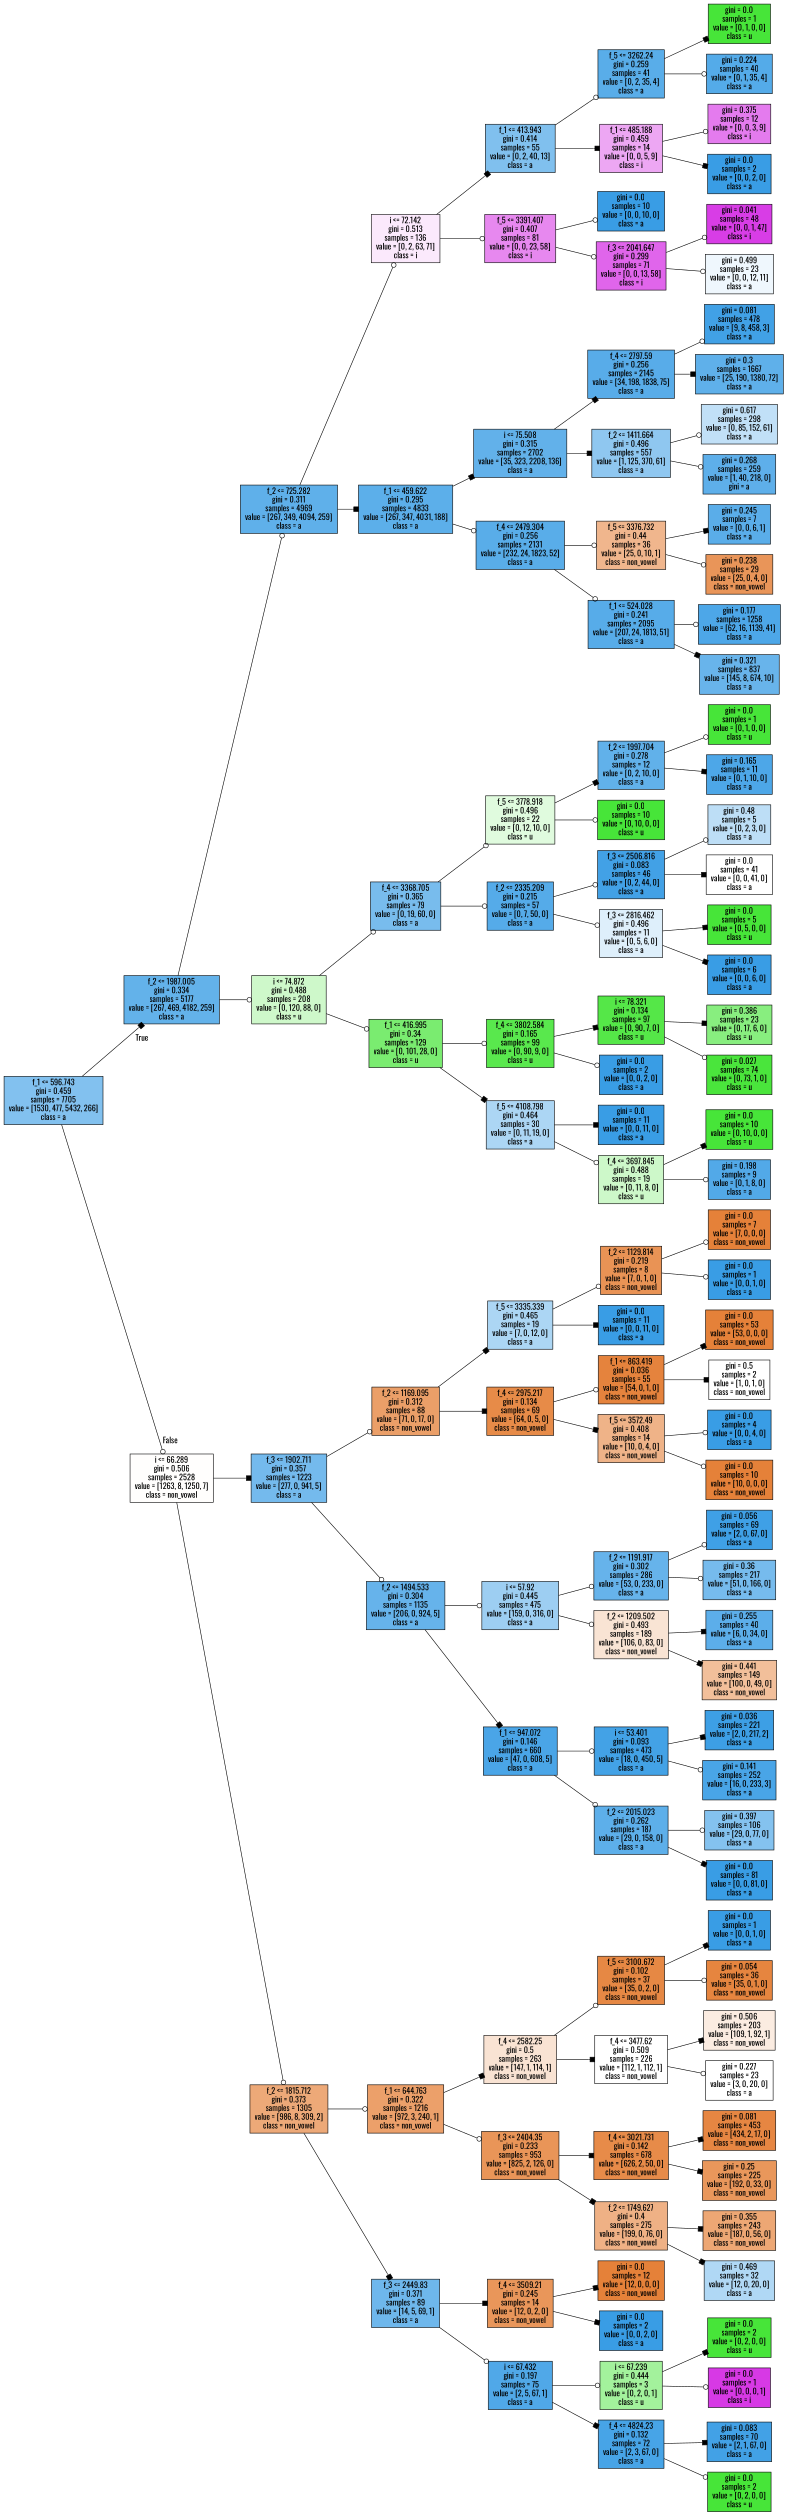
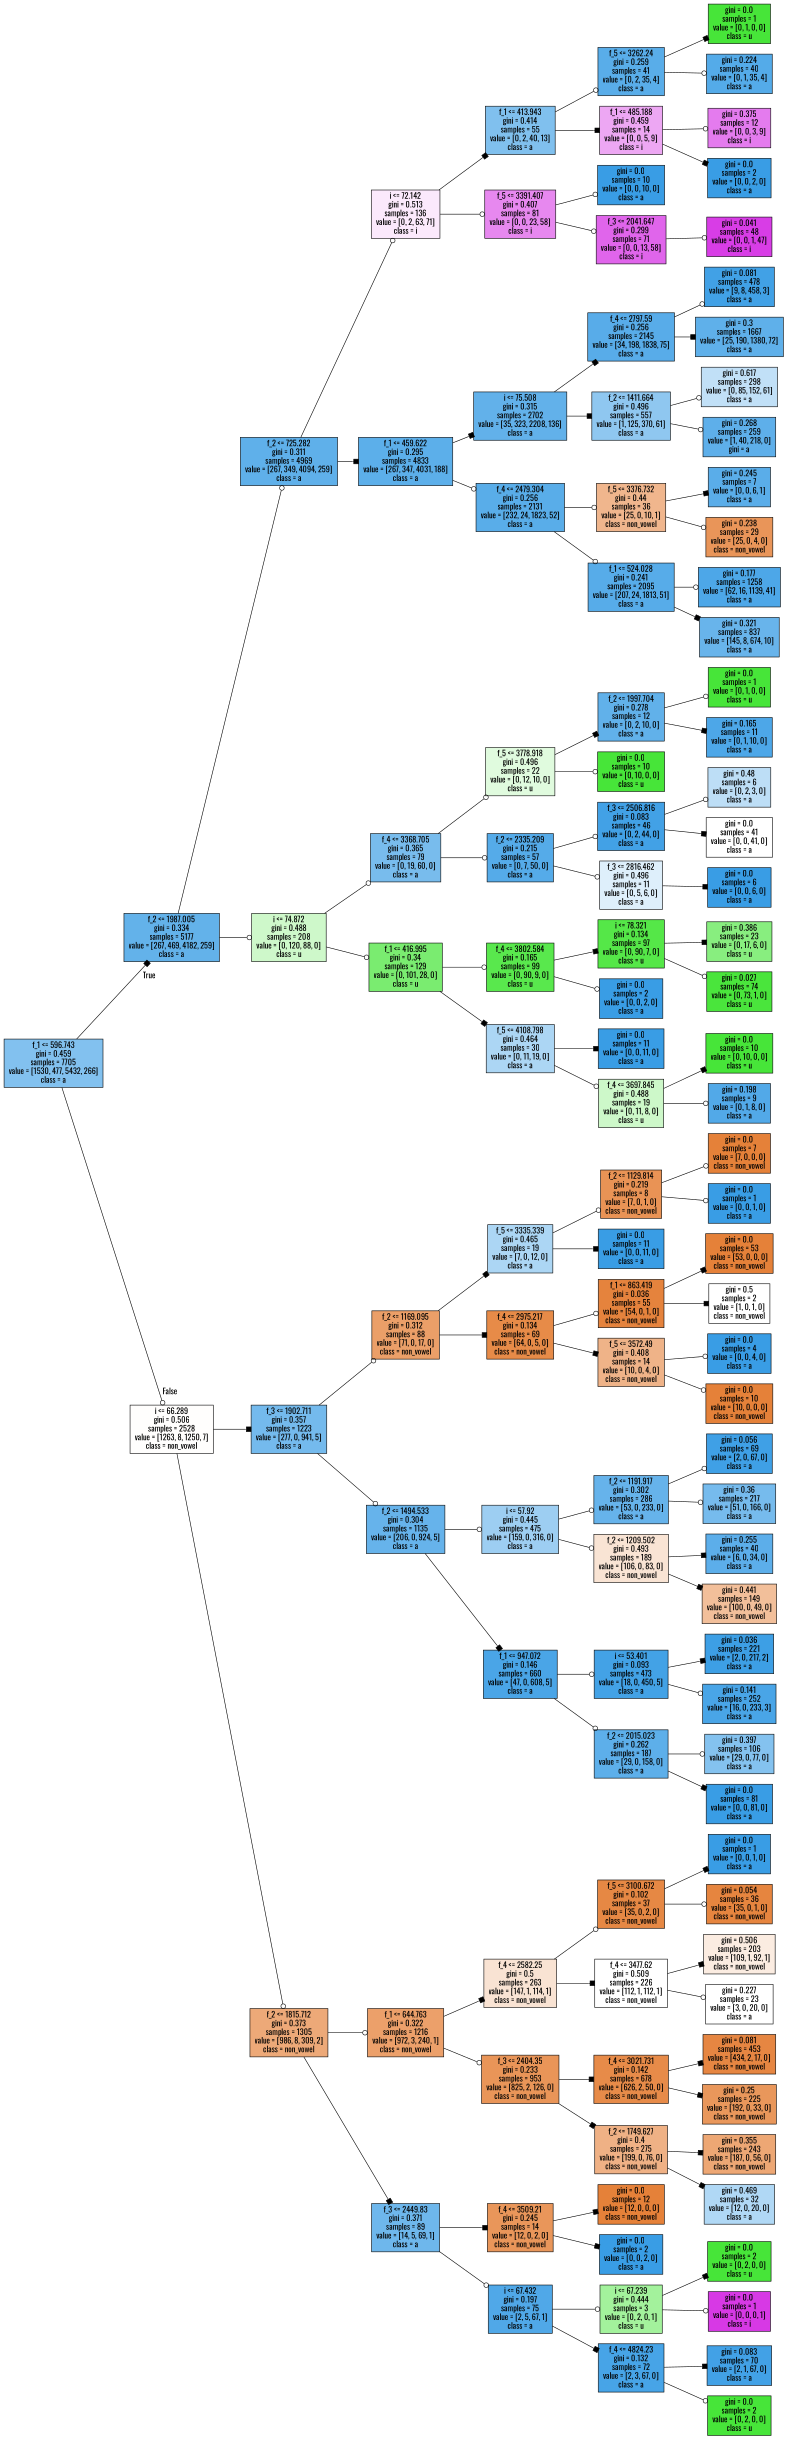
  digraph {
    fontname=Oswald
    rankdir=LR
    node [color=black fillcolor="#399de5" fontname=Oswald shape=box style=filled]
    edge [arrowhead=odot fontname=Oswald]
    n1 [fillcolor="#82c1ef" label="f_1 <= 596.743\ngini = 0.459\nsamples = 7705\nvalue = [1530, 477, 5432, 266]\nclass = a"]
    n2 [fillcolor="#63b2ea" label="f_2 <= 1987.005\ngini = 0.334\nsamples = 5177\nvalue = [267, 469, 4182, 259]\nclass = a"]
    n3 [fillcolor="#fffefd" label="i <= 66.289\ngini = 0.506\nsamples = 2528\nvalue = [1263, 8, 1250, 7]\nclass = non_vowel"]
    n4 [fillcolor="#5fb0ea" label="f_2 <= 725.282\ngini = 0.311\nsamples = 4969\nvalue = [267, 349, 4094, 259]\nclass = a"]
    n5 [fillcolor="#cef8ca" label="i <= 74.872\ngini = 0.488\nsamples = 208\nvalue = [0, 120, 88, 0]\nclass = u"]
    n6 [fillcolor="#74baed" label="f_3 <= 1902.711\ngini = 0.357\nsamples = 1223\nvalue = [277, 0, 941, 5]\nclass = a"]
    n7 [fillcolor="#eda978" label="f_2 <= 1815.712\ngini = 0.373\nsamples = 1305\nvalue = [986, 8, 309, 2]\nclass = non_vowel"]
    n8 [fillcolor="#fbe9fc" label="i <= 72.142\ngini = 0.513\nsamples = 136\nvalue = [0, 2, 63, 71]\nclass = i"]
    n9 [fillcolor="#5cafea" label="f_1 <= 459.622\ngini = 0.295\nsamples = 4833\nvalue = [267, 347, 4031, 188]\nclass = a"]
    n10 [fillcolor="#78bced" label="f_4 <= 3368.705\ngini = 0.365\nsamples = 79\nvalue = [0, 19, 60, 0]\nclass = a"]
    n11 [fillcolor="#7aec70" label="f_1 <= 416.995\ngini = 0.34\nsamples = 129\nvalue = [0, 101, 28, 0]\nclass = u"]
    n12 [fillcolor="#80c0ee" label="f_1 <= 413.943\ngini = 0.414\nsamples = 55\nvalue = [0, 2, 40, 13]\nclass = a"]
    n13 [fillcolor="#e788ef" label="f_5 <= 3391.407\ngini = 0.407\nsamples = 81\nvalue = [0, 0, 23, 58]\nclass = i"]
    n14 [fillcolor="#62b1ea" label="i <= 75.508\ngini = 0.315\nsamples = 2702\nvalue = [35, 323, 2208, 136]\nclass = a"]
    n15 [fillcolor="#59ade9" label="f_4 <= 2479.304\ngini = 0.256\nsamples = 2131\nvalue = [232, 24, 1823, 52]\nclass = a"]
    n16 [fillcolor="#59ade9" label="f_5 <= 3262.24\ngini = 0.259\nsamples = 41\nvalue = [0, 2, 35, 4]\nclass = a"]
    n17 [fillcolor="#eda7f3" label="f_1 <= 485.188\ngini = 0.459\nsamples = 14\nvalue = [0, 0, 5, 9]\nclass = i"]
    n18 [label="gini = 0.0\nsamples = 10\nvalue = [0, 0, 10, 0]\nclass = a"]
    n19 [fillcolor="#e065eb" label="f_3 <= 2041.647\ngini = 0.299\nsamples = 71\nvalue = [0, 0, 13, 58]\nclass = i"]
    n20 [fillcolor="#47e539" label="gini = 0.0\nsamples = 1\nvalue = [0, 1, 0, 0]\nclass = u"]
    n21 [fillcolor="#54abe9" label="gini = 0.224\nsamples = 40\nvalue = [0, 1, 35, 4]\nclass = a"]
    n22 [fillcolor="#e47bee" label="gini = 0.375\nsamples = 12\nvalue = [0, 0, 3, 9]\nclass = i"]
    n23 [label="gini = 0.0\nsamples = 2\nvalue = [0, 0, 2, 0]\nclass = a"]
    n24 [fillcolor="#d83de6" label="gini = 0.041\nsamples = 48\nvalue = [0, 0, 1, 47]\nclass = i"]
-   n25 [fillcolor="#eff7fd" label="gini = 0.499\nsamples = 23\nvalue = [0, 0, 12, 11]\nclass = a"]
    n26 [fillcolor="#58ace9" label="f_4 <= 2797.59\ngini = 0.256\nsamples = 2145\nvalue = [34, 198, 1838, 75]\nclass = a"]
    n27 [fillcolor="#8fc7f0" label="f_2 <= 1411.664\ngini = 0.496\nsamples = 557\nvalue = [1, 125, 370, 61]\nclass = a"]
    n28 [fillcolor="#f0b68d" label="f_5 <= 3376.732\ngini = 0.44\nsamples = 36\nvalue = [25, 0, 10, 1]\nclass = non_vowel"]
    n29 [fillcolor="#57ace9" label="f_1 <= 524.028\ngini = 0.241\nsamples = 2095\nvalue = [207, 24, 1813, 51]\nclass = a"]
    n30 [fillcolor="#41a1e6" label="gini = 0.081\nsamples = 478\nvalue = [9, 8, 458, 3]\nclass = a"]
    n31 [fillcolor="#5fb0ea" label="gini = 0.3\nsamples = 1667\nvalue = [25, 190, 1380, 72]\nclass = a"]
    n32 [fillcolor="#c1e0f7" label="gini = 0.617\nsamples = 298\nvalue = [0, 85, 152, 61]\nclass = a"]
    n33 [fillcolor="#5eafea" label="gini = 0.268\nsamples = 259\nvalue = [1, 40, 218, 0]\ngini = a"]
    n34 [fillcolor="#5aade9" label="gini = 0.245\nsamples = 7\nvalue = [0, 0, 6, 1]\nclass = a"]
    n35 [fillcolor="#e99559" label="gini = 0.238\nsamples = 29\nvalue = [25, 0, 4, 0]\nclass = non_vowel"]
    n36 [fillcolor="#4da7e8" label="gini = 0.177\nsamples = 1258\nvalue = [62, 16, 1139, 41]\nclass = a"]
    n37 [fillcolor="#68b4eb" label="gini = 0.321\nsamples = 837\nvalue = [145, 8, 674, 10]\nclass = a"]
    n38 [fillcolor="#e0fbde" label="f_5 <= 3778.918\ngini = 0.496\nsamples = 22\nvalue = [0, 12, 10, 0]\nclass = u"]
    n39 [fillcolor="#55abe9" label="f_2 <= 2335.209\ngini = 0.215\nsamples = 57\nvalue = [0, 7, 50, 0]\nclass = a"]
    n40 [fillcolor="#59e84d" label="f_4 <= 3802.584\ngini = 0.165\nsamples = 99\nvalue = [0, 90, 9, 0]\nclass = u"]
    n41 [fillcolor="#acd6f4" label="f_5 <= 4108.798\ngini = 0.464\nsamples = 30\nvalue = [0, 11, 19, 0]\nclass = a"]
    n42 [fillcolor="#61b1ea" label="f_2 <= 1997.704\ngini = 0.278\nsamples = 12\nvalue = [0, 2, 10, 0]\nclass = a"]
    n43 [fillcolor="#47e539" label="gini = 0.0\nsamples = 10\nvalue = [0, 10, 0, 0]\nclass = u"]
    n44 [fillcolor="#42a1e6" label="f_3 <= 2506.816\ngini = 0.083\nsamples = 46\nvalue = [0, 2, 44, 0]\nclass = a"]
    n45 [fillcolor="#deeffb" label="f_3 <= 2816.462\ngini = 0.496\nsamples = 11\nvalue = [0, 5, 6, 0]\nclass = a"]
    n46 [fillcolor="#47e539" label="gini = 0.0\nsamples = 1\nvalue = [0, 1, 0, 0]\nclass = u"]
    n47 [fillcolor="#4da7e8" label="gini = 0.165\nsamples = 11\nvalue = [0, 1, 10, 0]\nclass = a"]
-   n48 [fillcolor="#bddef6" label="gini = 0.48\nsamples = 5\nvalue = [0, 2, 3, 0]\nclass = a"]
+   n48 [fillcolor="#bddef6" label="gini = 0.48\nsamples = 6\nvalue = [0, 2, 3, 0]\nclass = a"]
    n49 [fillcolor="#ffffff" label="gini = 0.0\nsamples = 41\nvalue = [0, 0, 41, 0]\nclass = a"]
-   n50 [fillcolor="#47e539" label="gini = 0.0\nsamples = 5\nvalue = [0, 5, 0, 0]\nclass = u"]
    n51 [label="gini = 0.0\nsamples = 6\nvalue = [0, 0, 6, 0]\nclass = a"]
    n52 [fillcolor="#55e748" label="i <= 78.321\ngini = 0.134\nsamples = 97\nvalue = [0, 90, 7, 0]\nclass = u"]
    n53 [label="gini = 0.0\nsamples = 2\nvalue = [0, 0, 2, 0]\nclass = a"]
    n54 [label="gini = 0.0\nsamples = 11\nvalue = [0, 0, 11, 0]\nclass = a"]
    n55 [fillcolor="#cdf8c9" label="f_4 <= 3697.845\ngini = 0.488\nsamples = 19\nvalue = [0, 11, 8, 0]\nclass = u"]
    n56 [fillcolor="#88ee7f" label="gini = 0.386\nsamples = 23\nvalue = [0, 17, 6, 0]\nclass = u"]
    n57 [fillcolor="#4ae53c" label="gini = 0.027\nsamples = 74\nvalue = [0, 73, 1, 0]\nclass = u"]
    n58 [fillcolor="#47e539" label="gini = 0.0\nsamples = 10\nvalue = [0, 10, 0, 0]\nclass = u"]
    n59 [fillcolor="#52a9e8" label="gini = 0.198\nsamples = 9\nvalue = [0, 1, 8, 0]\nclass = a"]
    n60 [fillcolor="#eb9f68" label="f_2 <= 1169.095\ngini = 0.312\nsamples = 88\nvalue = [71, 0, 17, 0]\nclass = non_vowel"]
    n61 [fillcolor="#66b3eb" label="f_2 <= 1494.533\ngini = 0.304\nsamples = 1135\nvalue = [206, 0, 924, 5]\nclass = a"]
    n62 [fillcolor="#eca06a" label="f_1 <= 644.763\ngini = 0.322\nsamples = 1216\nvalue = [972, 3, 240, 1]\nclass = non_vowel"]
    n63 [fillcolor="#6eb7ec" label="f_3 <= 2449.83\ngini = 0.371\nsamples = 89\nvalue = [14, 5, 69, 1]\nclass = a"]
    n64 [fillcolor="#acd6f4" label="f_5 <= 3335.339\ngini = 0.465\nsamples = 19\nvalue = [7, 0, 12, 0]\nclass = a"]
    n65 [fillcolor="#e78b48" label="f_4 <= 2975.217\ngini = 0.134\nsamples = 69\nvalue = [64, 0, 5, 0]\nclass = non_vowel"]
    n66 [fillcolor="#9dcef2" label="i <= 57.92\ngini = 0.445\nsamples = 475\nvalue = [159, 0, 316, 0]\nclass = a"]
    n67 [fillcolor="#4aa5e7" label="f_1 <= 947.072\ngini = 0.146\nsamples = 660\nvalue = [47, 0, 608, 5]\nclass = a"]
    n68 [fillcolor="#e99355" label="f_2 <= 1129.814\ngini = 0.219\nsamples = 8\nvalue = [7, 0, 1, 0]\nclass = non_vowel"]
    n69 [label="gini = 0.0\nsamples = 11\nvalue = [0, 0, 11, 0]\nclass = a"]
    n70 [fillcolor="#e5833d" label="f_1 <= 863.419\ngini = 0.036\nsamples = 55\nvalue = [54, 0, 1, 0]\nclass = non_vowel"]
    n71 [fillcolor="#efb388" label="f_5 <= 3572.49\ngini = 0.408\nsamples = 14\nvalue = [10, 0, 4, 0]\nclass = non_vowel"]
    n72 [fillcolor="#e58139" label="gini = 0.0\nsamples = 7\nvalue = [7, 0, 0, 0]\nclass = non_vowel"]
    n73 [label="gini = 0.0\nsamples = 1\nvalue = [0, 0, 1, 0]\nclass = a"]
    n74 [fillcolor="#e58139" label="gini = 0.0\nsamples = 53\nvalue = [53, 0, 0, 0]\nclass = non_vowel"]
    n75 [fillcolor="#ffffff" label="gini = 0.5\nsamples = 2\nvalue = [1, 0, 1, 0]\nclass = non_vowel"]
    n76 [label="gini = 0.0\nsamples = 4\nvalue = [0, 0, 4, 0]\nclass = a"]
    n77 [fillcolor="#e58139" label="gini = 0.0\nsamples = 10\nvalue = [10, 0, 0, 0]\nclass = non_vowel"]
    n78 [fillcolor="#66b3eb" label="f_2 <= 1191.917\ngini = 0.302\nsamples = 286\nvalue = [53, 0, 233, 0]\nclass = a"]
    n79 [fillcolor="#f9e4d4" label="f_2 <= 1209.502\ngini = 0.493\nsamples = 189\nvalue = [106, 0, 83, 0]\nclass = non_vowel"]
    n80 [fillcolor="#43a2e6" label="i <= 53.401\ngini = 0.093\nsamples = 473\nvalue = [18, 0, 450, 5]\nclass = a"]
    n81 [fillcolor="#5dafea" label="f_2 <= 2015.023\ngini = 0.262\nsamples = 187\nvalue = [29, 0, 158, 0]\nclass = a"]
    n82 [fillcolor="#3fa0e6" label="gini = 0.056\nsamples = 69\nvalue = [2, 0, 67, 0]\nclass = a"]
    n83 [fillcolor="#76bbed" label="gini = 0.36\nsamples = 217\nvalue = [51, 0, 166, 0]\nclass = a"]
    n84 [fillcolor="#5caeea" label="gini = 0.255\nsamples = 40\nvalue = [6, 0, 34, 0]\nclass = a"]
    n85 [fillcolor="#f2bf9a" label="gini = 0.441\nsamples = 149\nvalue = [100, 0, 49, 0]\nclass = non_vowel"]
    n86 [fillcolor="#3d9fe5" label="gini = 0.036\nsamples = 221\nvalue = [2, 0, 217, 2]\nclass = a"]
    n87 [fillcolor="#49a5e7" label="gini = 0.141\nsamples = 252\nvalue = [16, 0, 233, 3]\nclass = a"]
    n88 [fillcolor="#84c2ef" label="gini = 0.397\nsamples = 106\nvalue = [29, 0, 77, 0]\nclass = a"]
    n89 [label="gini = 0.0\nsamples = 81\nvalue = [0, 0, 81, 0]\nclass = a"]
    n90 [fillcolor="#f9e3d3" label="f_4 <= 2582.25\ngini = 0.5\nsamples = 263\nvalue = [147, 1, 114, 1]\nclass = non_vowel"]
    n91 [fillcolor="#e99558" label="f_3 <= 2404.35\ngini = 0.233\nsamples = 953\nvalue = [825, 2, 126, 0]\nclass = non_vowel"]
    n92 [fillcolor="#e9965a" label="f_4 <= 3509.21\ngini = 0.245\nsamples = 14\nvalue = [12, 0, 2, 0]\nclass = non_vowel"]
    n93 [fillcolor="#50a8e8" label="i <= 67.432\ngini = 0.197\nsamples = 75\nvalue = [2, 5, 67, 1]\nclass = a"]
    n94 [fillcolor="#e68844" label="f_5 <= 3100.672\ngini = 0.102\nsamples = 37\nvalue = [35, 0, 2, 0]\nclass = non_vowel"]
    n95 [fillcolor="#ffffff" label="f_4 <= 3477.62\ngini = 0.509\nsamples = 226\nvalue = [112, 1, 112, 1]\nclass = non_vowel"]
    n96 [fillcolor="#e78b49" label="f_4 <= 3021.731\ngini = 0.142\nsamples = 678\nvalue = [626, 2, 50, 0]\nclass = non_vowel"]
    n97 [fillcolor="#efb185" label="f_2 <= 1749.627\ngini = 0.4\nsamples = 275\nvalue = [199, 0, 76, 0]\nclass = non_vowel"]
    n98 [label="gini = 0.0\nsamples = 1\nvalue = [0, 0, 1, 0]\nclass = a"]
    n99 [fillcolor="#e6853f" label="gini = 0.054\nsamples = 36\nvalue = [35, 0, 1, 0]\nclass = non_vowel"]
    n100 [fillcolor="#fbece1" label="gini = 0.506\nsamples = 203\nvalue = [109, 1, 92, 1]\nclass = non_vowel"]
    n101 [fillcolor="#ffffff" label="gini = 0.227\nsamples = 23\nvalue = [3, 0, 20, 0]\nclass = a"]
    n102 [fillcolor="#e68642" label="gini = 0.081\nsamples = 453\nvalue = [434, 2, 17, 0]\nclass = non_vowel"]
    n103 [fillcolor="#e9975b" label="gini = 0.25\nsamples = 225\nvalue = [192, 0, 33, 0]\nclass = non_vowel"]
    n104 [fillcolor="#eda774" label="gini = 0.355\nsamples = 243\nvalue = [187, 0, 56, 0]\nclass = non_vowel"]
    n105 [fillcolor="#b0d8f5" label="gini = 0.469\nsamples = 32\nvalue = [12, 0, 20, 0]\nclass = a"]
    n106 [fillcolor="#e58139" label="gini = 0.0\nsamples = 12\nvalue = [12, 0, 0, 0]\nclass = non_vowel"]
    n107 [label="gini = 0.0\nsamples = 2\nvalue = [0, 0, 2, 0]\nclass = a"]
    n108 [fillcolor="#a3f29c" label="i <= 67.239\ngini = 0.444\nsamples = 3\nvalue = [0, 2, 0, 1]\nclass = u"]
    n109 [fillcolor="#47a4e7" label="f_4 <= 4824.23\ngini = 0.132\nsamples = 72\nvalue = [2, 3, 67, 0]\nclass = a"]
    n110 [fillcolor="#47e539" label="gini = 0.0\nsamples = 2\nvalue = [0, 2, 0, 0]\nclass = u"]
    n111 [fillcolor="#d739e5" label="gini = 0.0\nsamples = 1\nvalue = [0, 0, 0, 1]\nclass = i"]
    n112 [fillcolor="#42a1e6" label="gini = 0.083\nsamples = 70\nvalue = [2, 1, 67, 0]\nclass = a"]
    n113 [fillcolor="#47e539" label="gini = 0.0\nsamples = 2\nvalue = [0, 2, 0, 0]\nclass = u"]
    n1 -> n2 [arrowhead=box headlabel=True labelangle=45 labeldistance=2.5]
    n1 -> n3 [headlabel=False labelangle=-45 labeldistance=2.5]
    n2 -> n4
    n2 -> n5
    n3 -> n6 [arrowhead=box]
    n3 -> n7
    n4 -> n8
    n4 -> n9 [arrowhead=box]
    n5 -> n10
    n5 -> n11
    n6 -> n60
    n6 -> n61
    n7 -> n62
    n7 -> n63 [arrowhead=box]
    n8 -> n12 [arrowhead=box]
    n8 -> n13
    n9 -> n14 [arrowhead=box]
    n9 -> n15
    n10 -> n38
    n10 -> n39
    n11 -> n40
    n11 -> n41 [arrowhead=box]
    n12 -> n16
    n12 -> n17 [arrowhead=box]
    n13 -> n18
    n13 -> n19
    n14 -> n26 [arrowhead=box]
    n14 -> n27 [arrowhead=box]
    n15 -> n28
    n15 -> n29
    n16 -> n20 [arrowhead=box]
    n16 -> n21
    n17 -> n22
    n17 -> n23 [arrowhead=box]
    n19 -> n24
-   n19 -> n25
    n26 -> n30
    n26 -> n31 [arrowhead=box]
    n27 -> n32
    n27 -> n33
    n28 -> n34 [arrowhead=box]
    n28 -> n35
    n29 -> n36
    n29 -> n37 [arrowhead=box]
    n38 -> n42 [arrowhead=box]
    n38 -> n43
    n39 -> n44
    n39 -> n45
    n40 -> n52 [arrowhead=box]
    n40 -> n53
    n41 -> n54 [arrowhead=box]
    n41 -> n55
    n42 -> n46
    n42 -> n47 [arrowhead=box]
    n44 -> n48
    n44 -> n49 [arrowhead=box]
-   n45 -> n50 [arrowhead=box]
    n45 -> n51 [arrowhead=box]
    n52 -> n56 [arrowhead=box]
    n52 -> n57
    n55 -> n58 [arrowhead=box]
    n55 -> n59
    n60 -> n64 [arrowhead=box]
    n60 -> n65 [arrowhead=box]
    n61 -> n66
    n61 -> n67 [arrowhead=box]
    n62 -> n90 [arrowhead=box]
    n62 -> n91
    n63 -> n92 [arrowhead=box]
    n63 -> n93
    n64 -> n68
    n64 -> n69 [arrowhead=box]
    n65 -> n70
    n65 -> n71 [arrowhead=box]
    n66 -> n78
    n66 -> n79
    n67 -> n80
    n67 -> n81
    n68 -> n72
    n68 -> n73
    n70 -> n74 [arrowhead=box]
    n70 -> n75 [arrowhead=box]
    n71 -> n76
    n71 -> n77
    n78 -> n82
    n78 -> n83
    n79 -> n84 [arrowhead=box]
    n79 -> n85 [arrowhead=box]
    n80 -> n86 [arrowhead=box]
    n80 -> n87
    n81 -> n88
    n81 -> n89 [arrowhead=box]
    n90 -> n94
    n90 -> n95 [arrowhead=box]
    n91 -> n96 [arrowhead=box]
    n91 -> n97 [arrowhead=box]
    n92 -> n106 [arrowhead=box]
    n92 -> n107 [arrowhead=box]
    n93 -> n108
    n93 -> n109 [arrowhead=box]
    n94 -> n98 [arrowhead=box]
    n94 -> n99
    n95 -> n100 [arrowhead=box]
    n95 -> n101
    n96 -> n102 [arrowhead=box]
    n96 -> n103 [arrowhead=box]
    n97 -> n104 [arrowhead=box]
    n97 -> n105 [arrowhead=box]
    n108 -> n110 [arrowhead=box]
    n108 -> n111
    n109 -> n112 [arrowhead=box]
    n109 -> n113
  }
